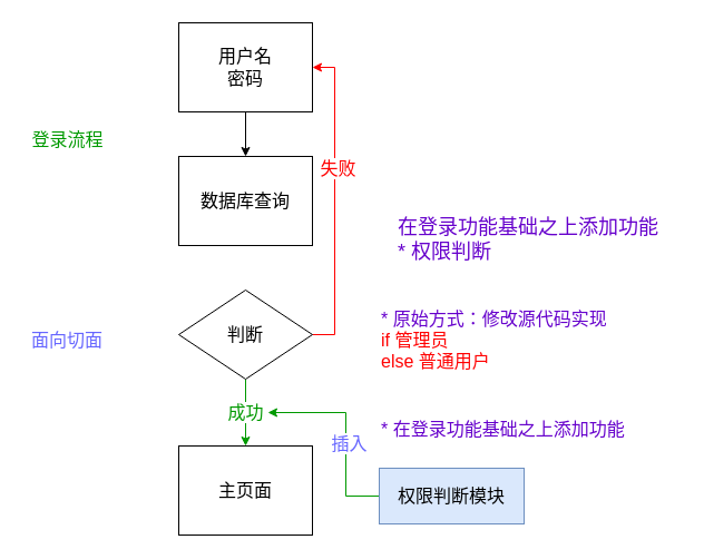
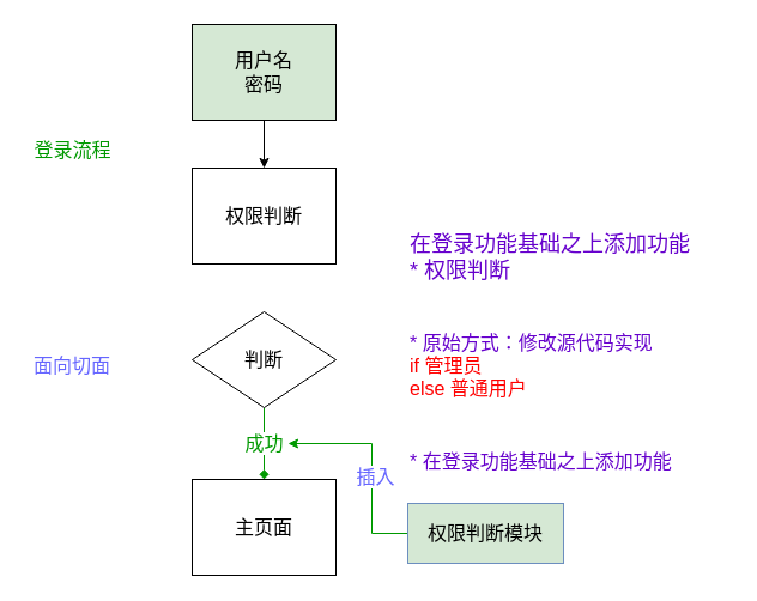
  <mxCell id="0" />
  <mxCell id="1" parent="0" />
  <mxCell id="2" style="edgeStyle=orthogonalEdgeStyle;rounded=0;orthogonalLoop=1;jettySize=auto;html=1;entryX=0.5;entryY=0;entryDx=0;entryDy=0;fontSize=16;" parent="1" source="3" target="4" edge="1"><mxGeometry relative="1" as="geometry" /></mxCell>
- <mxCell id="3" value="&lt;font style=&quot;font-size: 16px;&quot;&gt;用户名&lt;br&gt;密码&lt;br&gt;&lt;/font&gt;" style="rounded=0;whiteSpace=wrap;html=1;" parent="1" vertex="1"><mxGeometry x="160" y="20" width="120" height="80" as="geometry" /></mxCell>
- <mxCell id="4" value="&lt;font style=&quot;font-size: 16px;&quot;&gt;数据库查询&lt;br&gt;&lt;/font&gt;" style="rounded=0;whiteSpace=wrap;html=1;" parent="1" vertex="1"><mxGeometry x="160" y="140" width="120" height="80" as="geometry" /></mxCell>
- <mxCell id="5" style="edgeStyle=orthogonalEdgeStyle;rounded=0;orthogonalLoop=1;jettySize=auto;html=1;entryX=1;entryY=0.5;entryDx=0;entryDy=0;fontSize=16;strokeColor=#FF0000;" parent="1" source="8" target="3" edge="1"><mxGeometry relative="1" as="geometry"><Array as="points"><mxPoint x="300" y="300" /><mxPoint x="300" y="60" /></Array></mxGeometry></mxCell>
- <mxCell id="6" value="失败" style="edgeLabel;html=1;align=center;verticalAlign=middle;resizable=0;points=[];fontSize=16;fontColor=#FF0000;" parent="5" vertex="1" connectable="0"><mxGeometry x="0.215" y="-2" relative="1" as="geometry"><mxPoint as="offset" /></mxGeometry></mxCell>
- <mxCell id="7" value="&lt;font color=&quot;#009900&quot;&gt;成功&lt;/font&gt;" style="edgeStyle=orthogonalEdgeStyle;rounded=0;orthogonalLoop=1;jettySize=auto;html=1;entryX=0.5;entryY=0;entryDx=0;entryDy=0;fontSize=16;strokeColor=#009900;" parent="1" source="8" target="9" edge="1"><mxGeometry relative="1" as="geometry" /></mxCell>
+ <mxCell id="3" value="&lt;font style=&quot;font-size: 16px;&quot;&gt;用户名&lt;br&gt;密码&lt;br&gt;&lt;/font&gt;" style="rounded=0;whiteSpace=wrap;html=1;fillColor=#d5e8d4;" parent="1" vertex="1"><mxGeometry x="160" y="20" width="120" height="80" as="geometry" /></mxCell>
+ <mxCell id="4" value="&lt;font style=&quot;font-size: 16px;&quot;&gt;权限判断&lt;br&gt;&lt;/font&gt;" style="rounded=0;whiteSpace=wrap;html=1;" parent="1" vertex="1"><mxGeometry x="160" y="140" width="120" height="80" as="geometry" /></mxCell>
+ <mxCell id="7" value="&lt;font color=&quot;#009900&quot;&gt;成功&lt;/font&gt;" style="edgeStyle=orthogonalEdgeStyle;rounded=0;orthogonalLoop=1;jettySize=auto;html=1;entryX=0.5;entryY=0;entryDx=0;entryDy=0;fontSize=16;strokeColor=#009900;endArrow=diamond;" parent="1" source="8" target="9" edge="1"><mxGeometry relative="1" as="geometry" /></mxCell>
  <mxCell id="8" value="判断" style="rhombus;whiteSpace=wrap;html=1;fontSize=16;" parent="1" vertex="1"><mxGeometry x="160" y="260" width="120" height="80" as="geometry" /></mxCell>
  <mxCell id="9" value="&lt;font style=&quot;font-size: 16px;&quot;&gt;主页面&lt;br&gt;&lt;/font&gt;" style="rounded=0;whiteSpace=wrap;html=1;" parent="1" vertex="1"><mxGeometry x="160" y="400" width="120" height="80" as="geometry" /></mxCell>
  <mxCell id="10" value="登录流程" style="text;html=1;align=center;verticalAlign=middle;resizable=0;points=[];autosize=1;strokeColor=none;fillColor=none;fontSize=16;fontColor=#009900;" parent="1" vertex="1"><mxGeometry x="20" y="115" width="80" height="20" as="geometry" /></mxCell>
- <mxCell id="11" value="&lt;font style=&quot;font-size: 18px;&quot;&gt;&lt;font color=&quot;#6600cc&quot;&gt;在登录功能基础之上添加功能&lt;br&gt;* 权限判断&lt;/font&gt;&lt;br&gt;&lt;/font&gt;" style="text;html=1;strokeColor=none;fillColor=none;align=left;verticalAlign=middle;whiteSpace=wrap;rounded=0;fontSize=16;fontColor=#009900;" parent="1" vertex="1"><mxGeometry x="355" y="200" width="246" height="30" as="geometry" /></mxCell>
+ <mxCell id="11" value="&lt;font style=&quot;font-size: 18px;&quot;&gt;&lt;font color=&quot;#6600cc&quot;&gt;在登录功能基础之上添加功能&lt;br&gt;* 权限判断&lt;/font&gt;&lt;br&gt;&lt;/font&gt;" style="text;html=1;strokeColor=none;fillColor=none;align=left;verticalAlign=middle;whiteSpace=wrap;rounded=0;fontSize=16;fontColor=#009900;" parent="1" vertex="1"><mxGeometry x="340" y="200" width="246" height="30" as="geometry" /></mxCell>
  <mxCell id="12" value="&lt;font color=&quot;#6600cc&quot;&gt;* 原始方式：修改源代码实现&lt;/font&gt;&lt;br&gt;&lt;font color=&quot;#ff0000&quot;&gt;if 管理员&lt;br&gt;else 普通用户&lt;/font&gt;" style="text;html=1;strokeColor=none;fillColor=none;align=left;verticalAlign=middle;whiteSpace=wrap;rounded=0;fontSize=16;fontColor=#009900;" parent="1" vertex="1"><mxGeometry x="340" y="290" width="246" height="30" as="geometry" /></mxCell>
  <mxCell id="13" value="&lt;font color=&quot;#6600cc&quot;&gt;* 在登录功能基础之上添加功能&lt;/font&gt;&lt;br&gt;" style="text;html=1;strokeColor=none;fillColor=none;align=left;verticalAlign=middle;whiteSpace=wrap;rounded=0;fontSize=16;fontColor=#009900;" parent="1" vertex="1"><mxGeometry x="340" y="370" width="270" height="30" as="geometry" /></mxCell>
  <mxCell id="14" style="edgeStyle=orthogonalEdgeStyle;rounded=0;orthogonalLoop=1;jettySize=auto;html=1;fontSize=16;fontColor=#FF0000;strokeColor=#009900;" parent="1" source="16" edge="1"><mxGeometry relative="1" as="geometry"><mxPoint x="240" y="370" as="targetPoint" /><Array as="points"><mxPoint x="310" y="445" /></Array></mxGeometry></mxCell>
  <mxCell id="15" value="&lt;font color=&quot;#6666ff&quot;&gt;插入&lt;/font&gt;" style="edgeLabel;html=1;align=center;verticalAlign=middle;resizable=0;points=[];fontSize=16;fontColor=#FF0000;" parent="14" vertex="1" connectable="0"><mxGeometry x="-0.103" y="-2" relative="1" as="geometry"><mxPoint as="offset" /></mxGeometry></mxCell>
- <mxCell id="16" value="&lt;font style=&quot;font-size: 16px;&quot;&gt;权限判断模块&lt;/font&gt;" style="rounded=0;whiteSpace=wrap;html=1;fontSize=18;fillColor=#dae8fc;strokeColor=#6c8ebf;" parent="1" vertex="1"><mxGeometry x="340" y="420" width="130" height="50" as="geometry" /></mxCell>
+ <mxCell id="16" value="&lt;font style=&quot;font-size: 16px;&quot;&gt;权限判断模块&lt;/font&gt;" style="rounded=0;whiteSpace=wrap;html=1;fontSize=18;fillColor=#d5e8d4;strokeColor=#6c8ebf;" parent="1" vertex="1"><mxGeometry x="340" y="420" width="130" height="50" as="geometry" /></mxCell>
  <mxCell id="17" value="面向切面" style="text;html=1;strokeColor=none;fillColor=none;align=center;verticalAlign=middle;whiteSpace=wrap;rounded=0;fontSize=16;fontColor=#6666FF;" parent="1" vertex="1"><mxGeometry x="20" y="290" width="80" height="30" as="geometry" /></mxCell>
